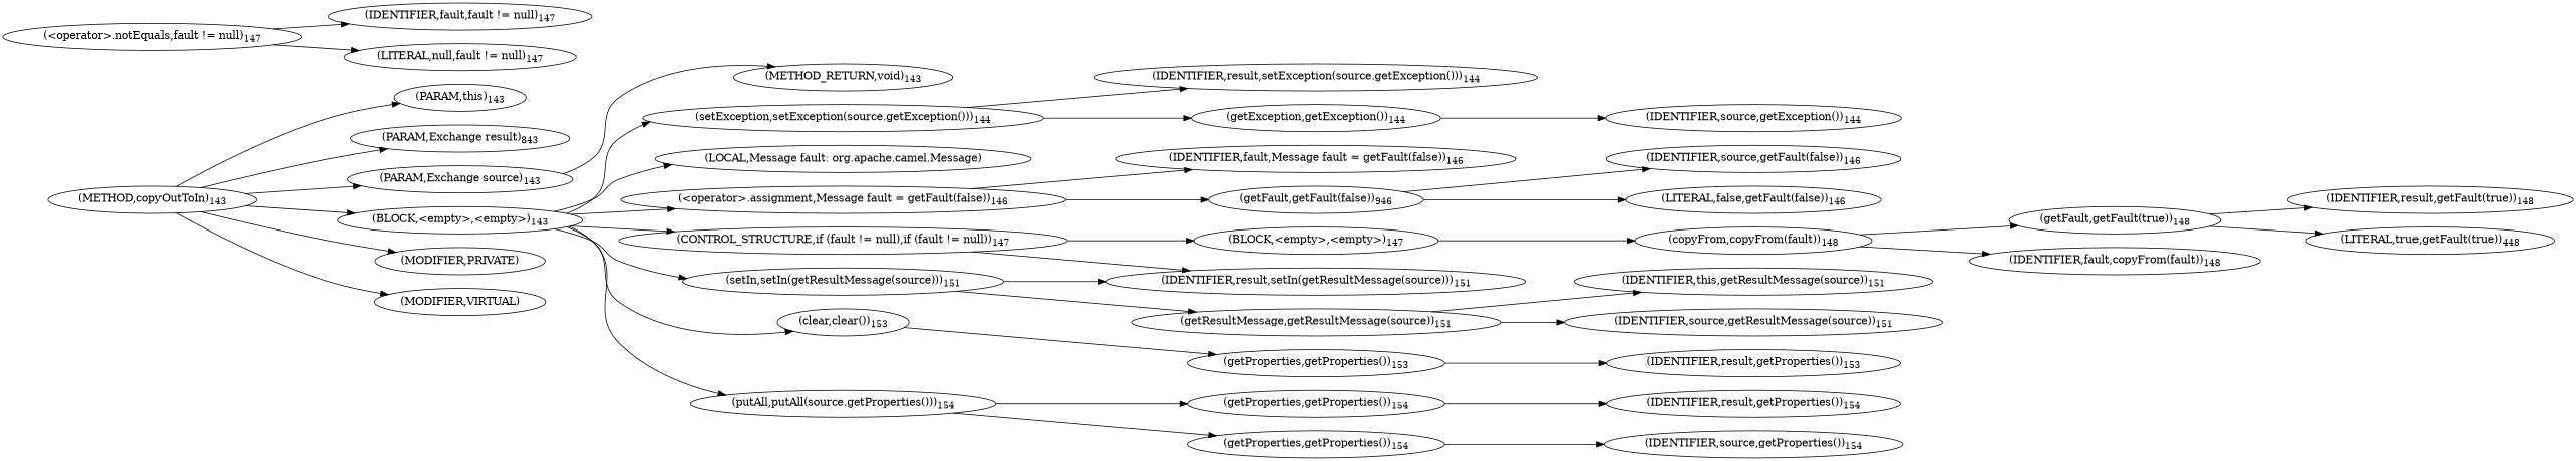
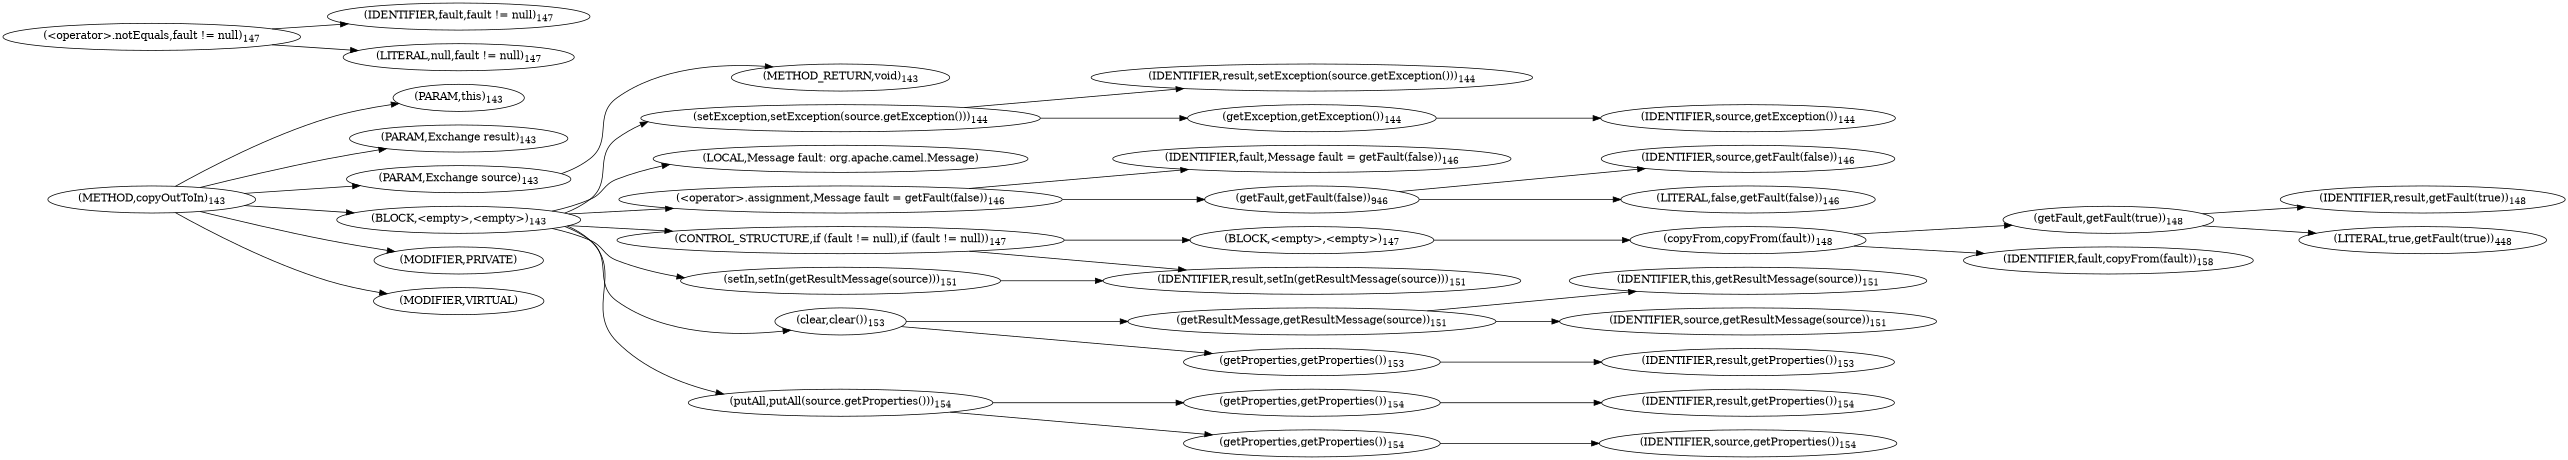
  digraph {
    rankdir=LR
    n1 [label=<(METHOD,copyOutToIn)<SUB>143</SUB>>]
    n2 [label=<(PARAM,this)<SUB>143</SUB>>]
-   n3 [label=<(PARAM,Exchange result)<SUB>843</SUB>>]
+   n3 [label=<(PARAM,Exchange result)<SUB>143</SUB>>]
    n4 [label=<(PARAM,Exchange source)<SUB>143</SUB>>]
    n5 [label=<(BLOCK,&lt;empty&gt;,&lt;empty&gt;)<SUB>143</SUB>>]
    n6 [label=<(MODIFIER,PRIVATE)>]
    n7 [label=<(MODIFIER,VIRTUAL)>]
    n8 [label=<(METHOD_RETURN,void)<SUB>143</SUB>>]
    n9 [label=<(setException,setException(source.getException()))<SUB>144</SUB>>]
    n10 [label=<(LOCAL,Message fault: org.apache.camel.Message)>]
    n11 [label=<(&lt;operator&gt;.assignment,Message fault = getFault(false))<SUB>146</SUB>>]
    n12 [label=<(CONTROL_STRUCTURE,if (fault != null),if (fault != null))<SUB>147</SUB>>]
    n13 [label=<(setIn,setIn(getResultMessage(source)))<SUB>151</SUB>>]
    n14 [label=<(clear,clear())<SUB>153</SUB>>]
    n15 [label=<(putAll,putAll(source.getProperties()))<SUB>154</SUB>>]
    n16 [label=<(IDENTIFIER,result,setException(source.getException()))<SUB>144</SUB>>]
    n17 [label=<(getException,getException())<SUB>144</SUB>>]
    n18 [label=<(IDENTIFIER,fault,Message fault = getFault(false))<SUB>146</SUB>>]
    n19 [label=<(getFault,getFault(false))<SUB>946</SUB>>]
    n20 [label=<(BLOCK,&lt;empty&gt;,&lt;empty&gt;)<SUB>147</SUB>>]
    n21 [label=<(IDENTIFIER,result,setIn(getResultMessage(source)))<SUB>151</SUB>>]
    n22 [label=<(getResultMessage,getResultMessage(source))<SUB>151</SUB>>]
    n23 [label=<(getProperties,getProperties())<SUB>153</SUB>>]
    n24 [label=<(getProperties,getProperties())<SUB>154</SUB>>]
    n25 [label=<(getProperties,getProperties())<SUB>154</SUB>>]
    n26 [label=<(IDENTIFIER,source,getException())<SUB>144</SUB>>]
    n27 [label=<(IDENTIFIER,source,getFault(false))<SUB>146</SUB>>]
    n28 [label=<(LITERAL,false,getFault(false))<SUB>146</SUB>>]
    n29 [label=<(&lt;operator&gt;.notEquals,fault != null)<SUB>147</SUB>>]
    n30 [label=<(IDENTIFIER,fault,fault != null)<SUB>147</SUB>>]
    n31 [label=<(LITERAL,null,fault != null)<SUB>147</SUB>>]
    n32 [label=<(copyFrom,copyFrom(fault))<SUB>148</SUB>>]
    n33 [label=<(getFault,getFault(true))<SUB>148</SUB>>]
-   n34 [label=<(IDENTIFIER,fault,copyFrom(fault))<SUB>148</SUB>>]
+   n34 [label=<(IDENTIFIER,fault,copyFrom(fault))<SUB>158</SUB>>]
    n35 [label=<(IDENTIFIER,result,getFault(true))<SUB>148</SUB>>]
    n36 [label=<(LITERAL,true,getFault(true))<SUB>448</SUB>>]
    n37 [label=<(IDENTIFIER,this,getResultMessage(source))<SUB>151</SUB>>]
    n38 [label=<(IDENTIFIER,source,getResultMessage(source))<SUB>151</SUB>>]
    n39 [label=<(IDENTIFIER,result,getProperties())<SUB>153</SUB>>]
    n40 [label=<(IDENTIFIER,result,getProperties())<SUB>154</SUB>>]
    n41 [label=<(IDENTIFIER,source,getProperties())<SUB>154</SUB>>]
    n1 -> n2
    n1 -> n3
    n1 -> n4
    n1 -> n5
    n1 -> n6
    n1 -> n7
    n4 -> n8
    n5 -> n9
    n5 -> n10
    n5 -> n11
    n5 -> n12
    n5 -> n13
    n5 -> n14
    n5 -> n15
    n9 -> n16
    n9 -> n17
    n11 -> n18
    n11 -> n19
    n12 -> n20
    n12 -> n21
    n13 -> n21
-   n13 -> n22
+   n14 -> n22
    n14 -> n23
    n15 -> n24
    n15 -> n25
    n17 -> n26
    n19 -> n27
    n19 -> n28
    n20 -> n32
    n22 -> n37
    n22 -> n38
    n23 -> n39
    n24 -> n40
    n25 -> n41
    n29 -> n30
    n29 -> n31
    n32 -> n33
    n32 -> n34
    n33 -> n35
    n33 -> n36
  }
